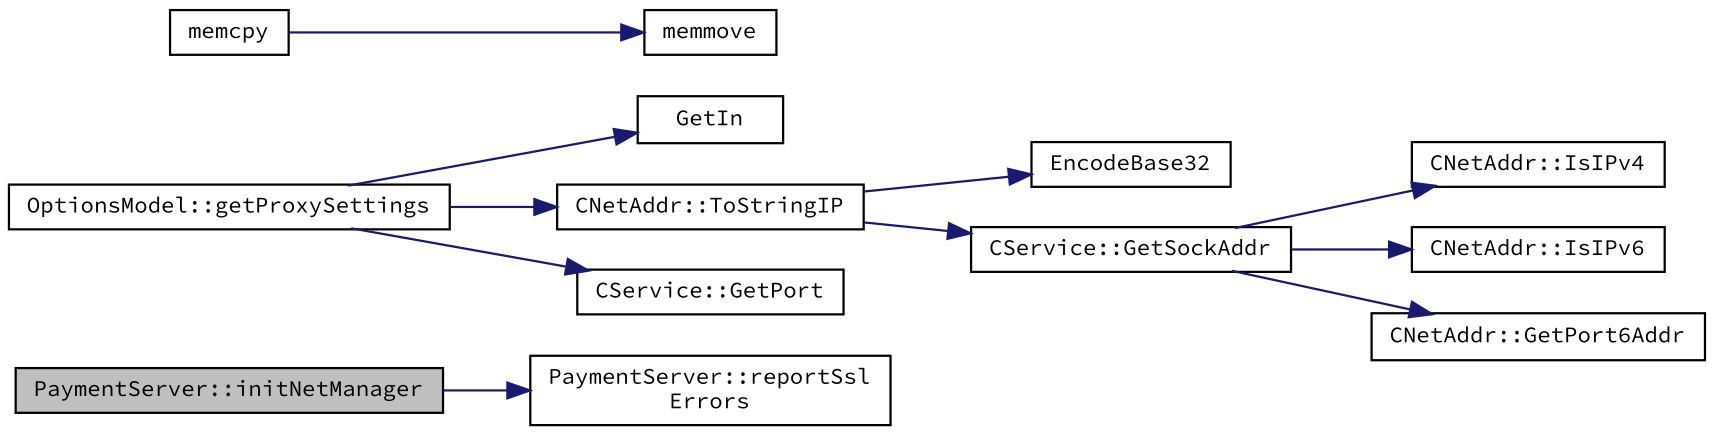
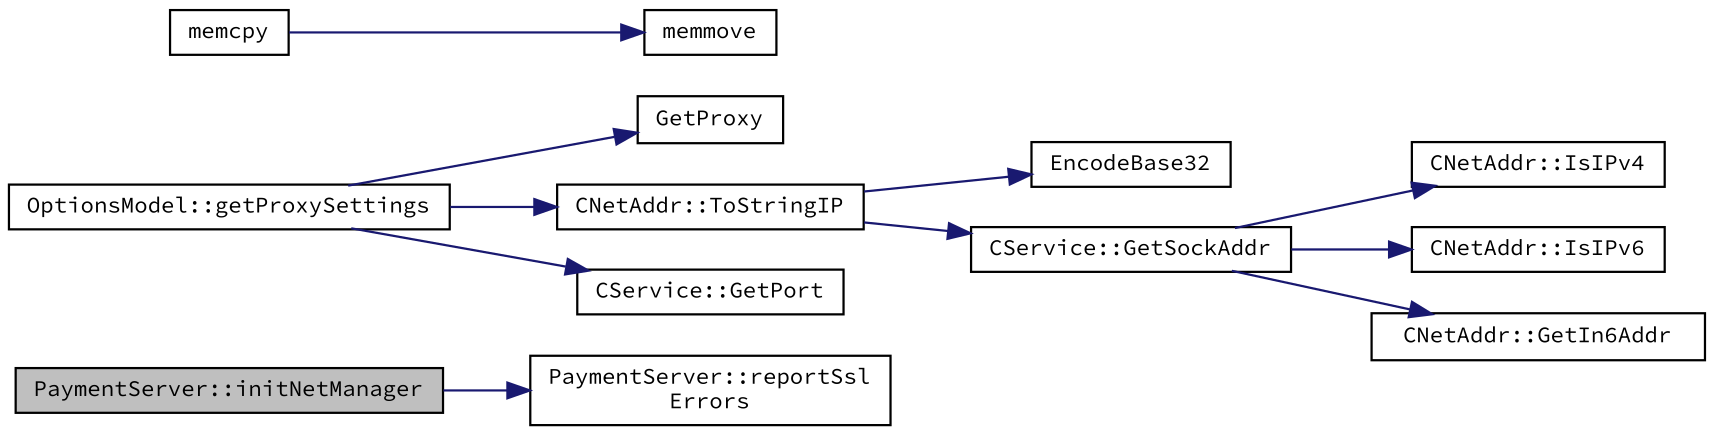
  digraph {
    fontname="Source Code Pro"
    rankdir=LR
    node [color=black fillcolor=white fontname="Source Code Pro" fontsize=10 shape=record style=filled]
    edge [color=midnightblue fontname="Source Code Pro" fontsize=10 labelfontname=Helvetica labelfontsize=10 style=solid]
    n1 [fillcolor=grey75 fontcolor=black height=0.2 label="PaymentServer::initNetManager" width=0.4]
    n2 [height=0.2 label="PaymentServer::reportSsl\lErrors" width=0.4]
    n3 [height=0.2 label="OptionsModel::getProxySettings" width=0.4]
-   n4 [height=0.2 label=GetIn width=0.4]
+   n4 [height=0.2 label=GetProxy width=0.4]
    n5 [height=0.2 label="CNetAddr::ToStringIP" width=0.4]
    n6 [height=0.2 label="CService::GetPort" width=0.4]
    n7 [height=0.2 label=EncodeBase32 width=0.4]
    n8 [height=0.2 label="CService::GetSockAddr" width=0.4]
    n9 [height=0.2 label="CNetAddr::IsIPv4" width=0.4]
    n10 [height=0.2 label="CNetAddr::IsIPv6" width=0.4]
-   n11 [height=0.2 label="CNetAddr::GetPort6Addr" width=0.4]
+   n11 [height=0.2 label="CNetAddr::GetIn6Addr" width=0.4]
    n12 [height=0.2 label=memcpy width=0.4]
    n13 [height=0.2 label=memmove width=0.4]
    n1 -> n2
    n3 -> n4
    n3 -> n5
    n3 -> n6
    n5 -> n7
    n5 -> n8
    n8 -> n9
    n8 -> n10
    n8 -> n11
    n12 -> n13
  }
